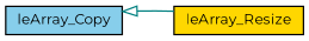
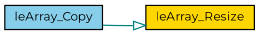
  digraph {
    rankdir=LR
    fontname=Montserrat
    node [color=black fontname=Montserrat fontsize=10 shape=record style=filled]
    n1 [fillcolor=skyblue fontcolor=black height=0.2 label=leArray_Copy width=0.4]
    n2 [fillcolor=gold height=0.2 label=leArray_Resize width=0.4]
-   n2 -> n1 [color=teal fontname=Montserrat fontsize=10 labelfontname=Helvetica labelfontsize=10 style=solid arrowhead=onormal]
+   n1 -> n2 [color=teal fontname=Montserrat fontsize=10 labelfontname=Helvetica labelfontsize=10 style=solid arrowhead=onormal]
  }
